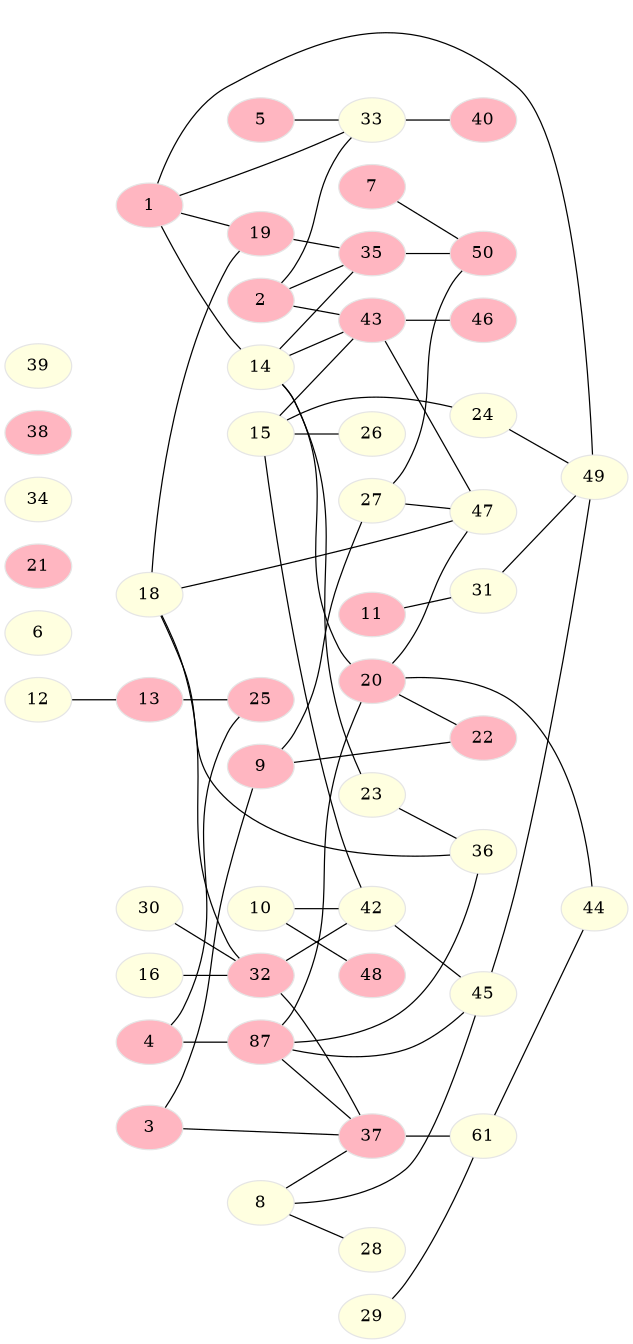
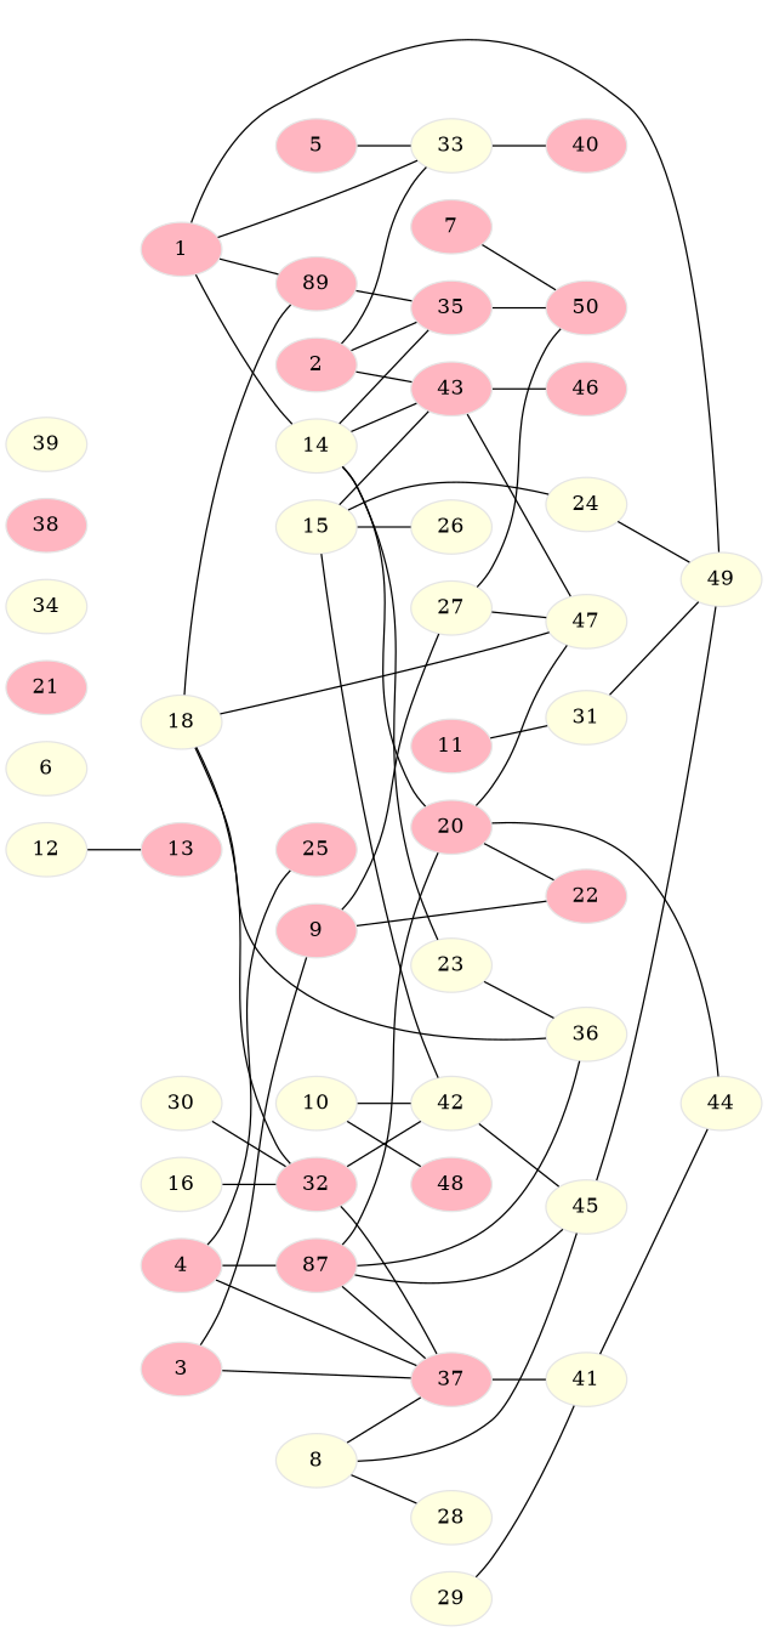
  graph {
    rankdir=LR
    node [color=gray90 fillcolor=lightyellow style=filled]
    1 [fillcolor=lightpink]
    14
-   19 [fillcolor=lightpink]
+   19 [fillcolor=lightpink label=89]
    33
    49
    35 [fillcolor=lightpink]
    43 [fillcolor=lightpink]
    20 [fillcolor=lightpink]
    23
    40 [fillcolor=lightpink]
    2 [fillcolor=lightpink]
    50 [fillcolor=lightpink]
    47
    46 [fillcolor=lightpink]
    3 [fillcolor=lightpink]
    37 [fillcolor=lightpink]
    9 [fillcolor=lightpink]
-   41 [label=61]
+   41
    4 [fillcolor=lightpink]
    n20 [fillcolor=lightpink label=87]
    25 [fillcolor=lightpink]
    45
    36
    5 [fillcolor=lightpink]
    6
    7 [fillcolor=lightpink]
    8
    28
    22 [fillcolor=lightpink]
    27
    10
    42
    48 [fillcolor=lightpink]
    11 [fillcolor=lightpink]
    31
    13 [fillcolor=lightpink]
    12
    44
    15
    24
    26
    32 [fillcolor=lightpink]
    16
    18
    21 [fillcolor=lightpink]
    29
    30
    34
    38 [fillcolor=lightpink]
    39
    1 -- 14
    1 -- 19
    1 -- 33
    1 -- 49
    14 -- 35
    14 -- 43
    14 -- 20
    14 -- 23
    19 -- 35
    33 -- 40
    35 -- 50
    43 -- 47
    43 -- 46
    20 -- 47
    20 -- 22
    20 -- 44
    23 -- 36
    2 -- 33
    2 -- 35
    2 -- 43
    3 -- 37
    3 -- 9
    37 -- 41
    9 -- 22
    9 -- 27
    41 -- 44
+   4 -- 37
    4 -- n20
    4 -- 25
    n20 -- 20
    n20 -- 37
    n20 -- 45
    n20 -- 36
    45 -- 49
    5 -- 33
    7 -- 50
    8 -- 37
    8 -- 45
    8 -- 28
    27 -- 50
    27 -- 47
    10 -- 42
    10 -- 48
    42 -- 45
    11 -- 31
    31 -- 49
-   13 -- 25
    12 -- 13
    15 -- 43
    15 -- 42
    15 -- 24
    15 -- 26
    24 -- 49
    32 -- 37
    32 -- 42
    16 -- 32
    18 -- 19
    18 -- 47
    18 -- 36
    18 -- 32
    29 -- 41
    30 -- 32
  }
